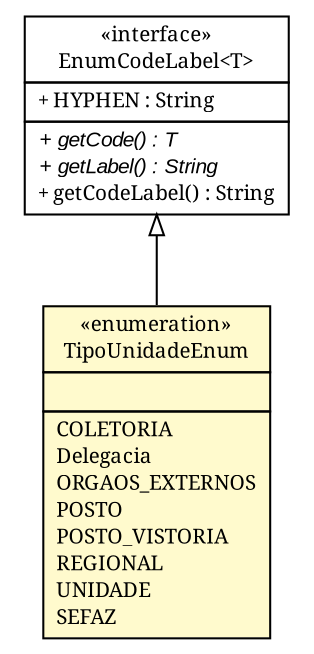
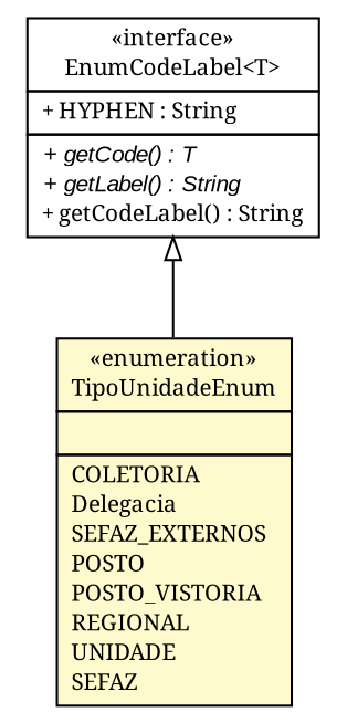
  digraph {
    nodesep=0.25
    ranksep=0.5
    fontname="Noto Serif"
    node [fontcolor=black fontname="Noto Serif" fontsize=10.0 shape=plaintext]
-   n1 [label=<<table title="br.gov.to.sefaz.arr.dare.enums.TipoUnidadeEnum" border="0" cellborder="1" cellspacing="0" cellpadding="2" port="p" bgcolor="lemonChiffon" href="./TipoUnidadeEnum.html"> 		<tr><td><table border="0" cellspacing="0" cellpadding="1"> <tr><td align="center" balign="center"> &#171;enumeration&#187; </td></tr> <tr><td align="center" balign="center"> TipoUnidadeEnum </td></tr> 		</table></td></tr> 		<tr><td><table border="0" cellspacing="0" cellpadding="1"> <tr><td align="left" balign="left">  </td></tr> 		</table></td></tr> 		<tr><td><table border="0" cellspacing="0" cellpadding="1"> <tr><td align="left" balign="left"> COLETORIA </td></tr> <tr><td align="left" balign="left"> Delegacia </td></tr> <tr><td align="left" balign="left"> ORGAOS_EXTERNOS </td></tr> <tr><td align="left" balign="left"> POSTO </td></tr> <tr><td align="left" balign="left"> POSTO_VISTORIA </td></tr> <tr><td align="left" balign="left"> REGIONAL </td></tr> <tr><td align="left" balign="left"> UNIDADE </td></tr> <tr><td align="left" balign="left"> SEFAZ </td></tr> 		</table></td></tr> 		</table>>]
+   n1 [label=<<table title="br.gov.to.sefaz.arr.dare.enums.TipoUnidadeEnum" border="0" cellborder="1" cellspacing="0" cellpadding="2" port="p" bgcolor="lemonChiffon" href="./TipoUnidadeEnum.html"> 		<tr><td><table border="0" cellspacing="0" cellpadding="1"> <tr><td align="center" balign="center"> &#171;enumeration&#187; </td></tr> <tr><td align="center" balign="center"> TipoUnidadeEnum </td></tr> 		</table></td></tr> 		<tr><td><table border="0" cellspacing="0" cellpadding="1"> <tr><td align="left" balign="left">  </td></tr> 		</table></td></tr> 		<tr><td><table border="0" cellspacing="0" cellpadding="1"> <tr><td align="left" balign="left"> COLETORIA </td></tr> <tr><td align="left" balign="left"> Delegacia </td></tr> <tr><td align="left" balign="left"> SEFAZ_EXTERNOS </td></tr> <tr><td align="left" balign="left"> POSTO </td></tr> <tr><td align="left" balign="left"> POSTO_VISTORIA </td></tr> <tr><td align="left" balign="left"> REGIONAL </td></tr> <tr><td align="left" balign="left"> UNIDADE </td></tr> <tr><td align="left" balign="left"> SEFAZ </td></tr> 		</table></td></tr> 		</table>>]
    n2 [label=<<table title="br.gov.to.sefaz.persistence.enums.EnumCodeLabel" border="0" cellborder="1" cellspacing="0" cellpadding="2" port="p" href="http://java.sun.com/j2se/1.4.2/docs/api/br/gov/to/sefaz/persistence/enums/EnumCodeLabel.html"> 		<tr><td><table border="0" cellspacing="0" cellpadding="1"> <tr><td align="center" balign="center"> &#171;interface&#187; </td></tr> <tr><td align="center" balign="center"> EnumCodeLabel&lt;T&gt; </td></tr> 		</table></td></tr> 		<tr><td><table border="0" cellspacing="0" cellpadding="1"> <tr><td align="left" balign="left"> + HYPHEN : String </td></tr> 		</table></td></tr> 		<tr><td><table border="0" cellspacing="0" cellpadding="1"> <tr><td align="left" balign="left"><font face="arial italic" point-size="10.0"> + getCode() : T </font></td></tr> <tr><td align="left" balign="left"><font face="arial italic" point-size="10.0"> + getLabel() : String </font></td></tr> <tr><td align="left" balign="left"> + getCodeLabel() : String </td></tr> 		</table></td></tr> 		</table>>]
    n2 -> n1 [arrowtail=empty dir=back fontname="Noto Serif" fontsize=10 headport=p labelfontname=arial labelfontsize=10 style=solid tailport=p]
  }
